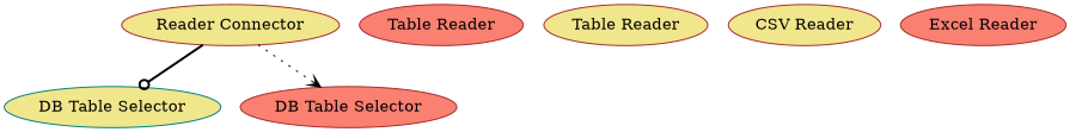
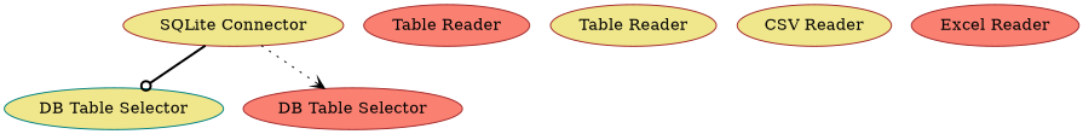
  digraph {
    rankdir=TB
    node [style=filled fillcolor=khaki color=brown]
-   n1 [label="Reader Connector"]
+   n1 [label="SQLite Connector"]
    n2 [label="DB Table Selector" color=teal]
    n3 [label="DB Table Selector" fillcolor=salmon]
    n4 [label="Table Reader" fillcolor=salmon]
    n5 [label="Table Reader"]
    n6 [label="CSV Reader"]
    n7 [label="Excel Reader" fillcolor=salmon]
    n1 -> n2 [style=bold arrowhead=odot]
    n1 -> n3 [style=dotted arrowhead=vee]
  }
